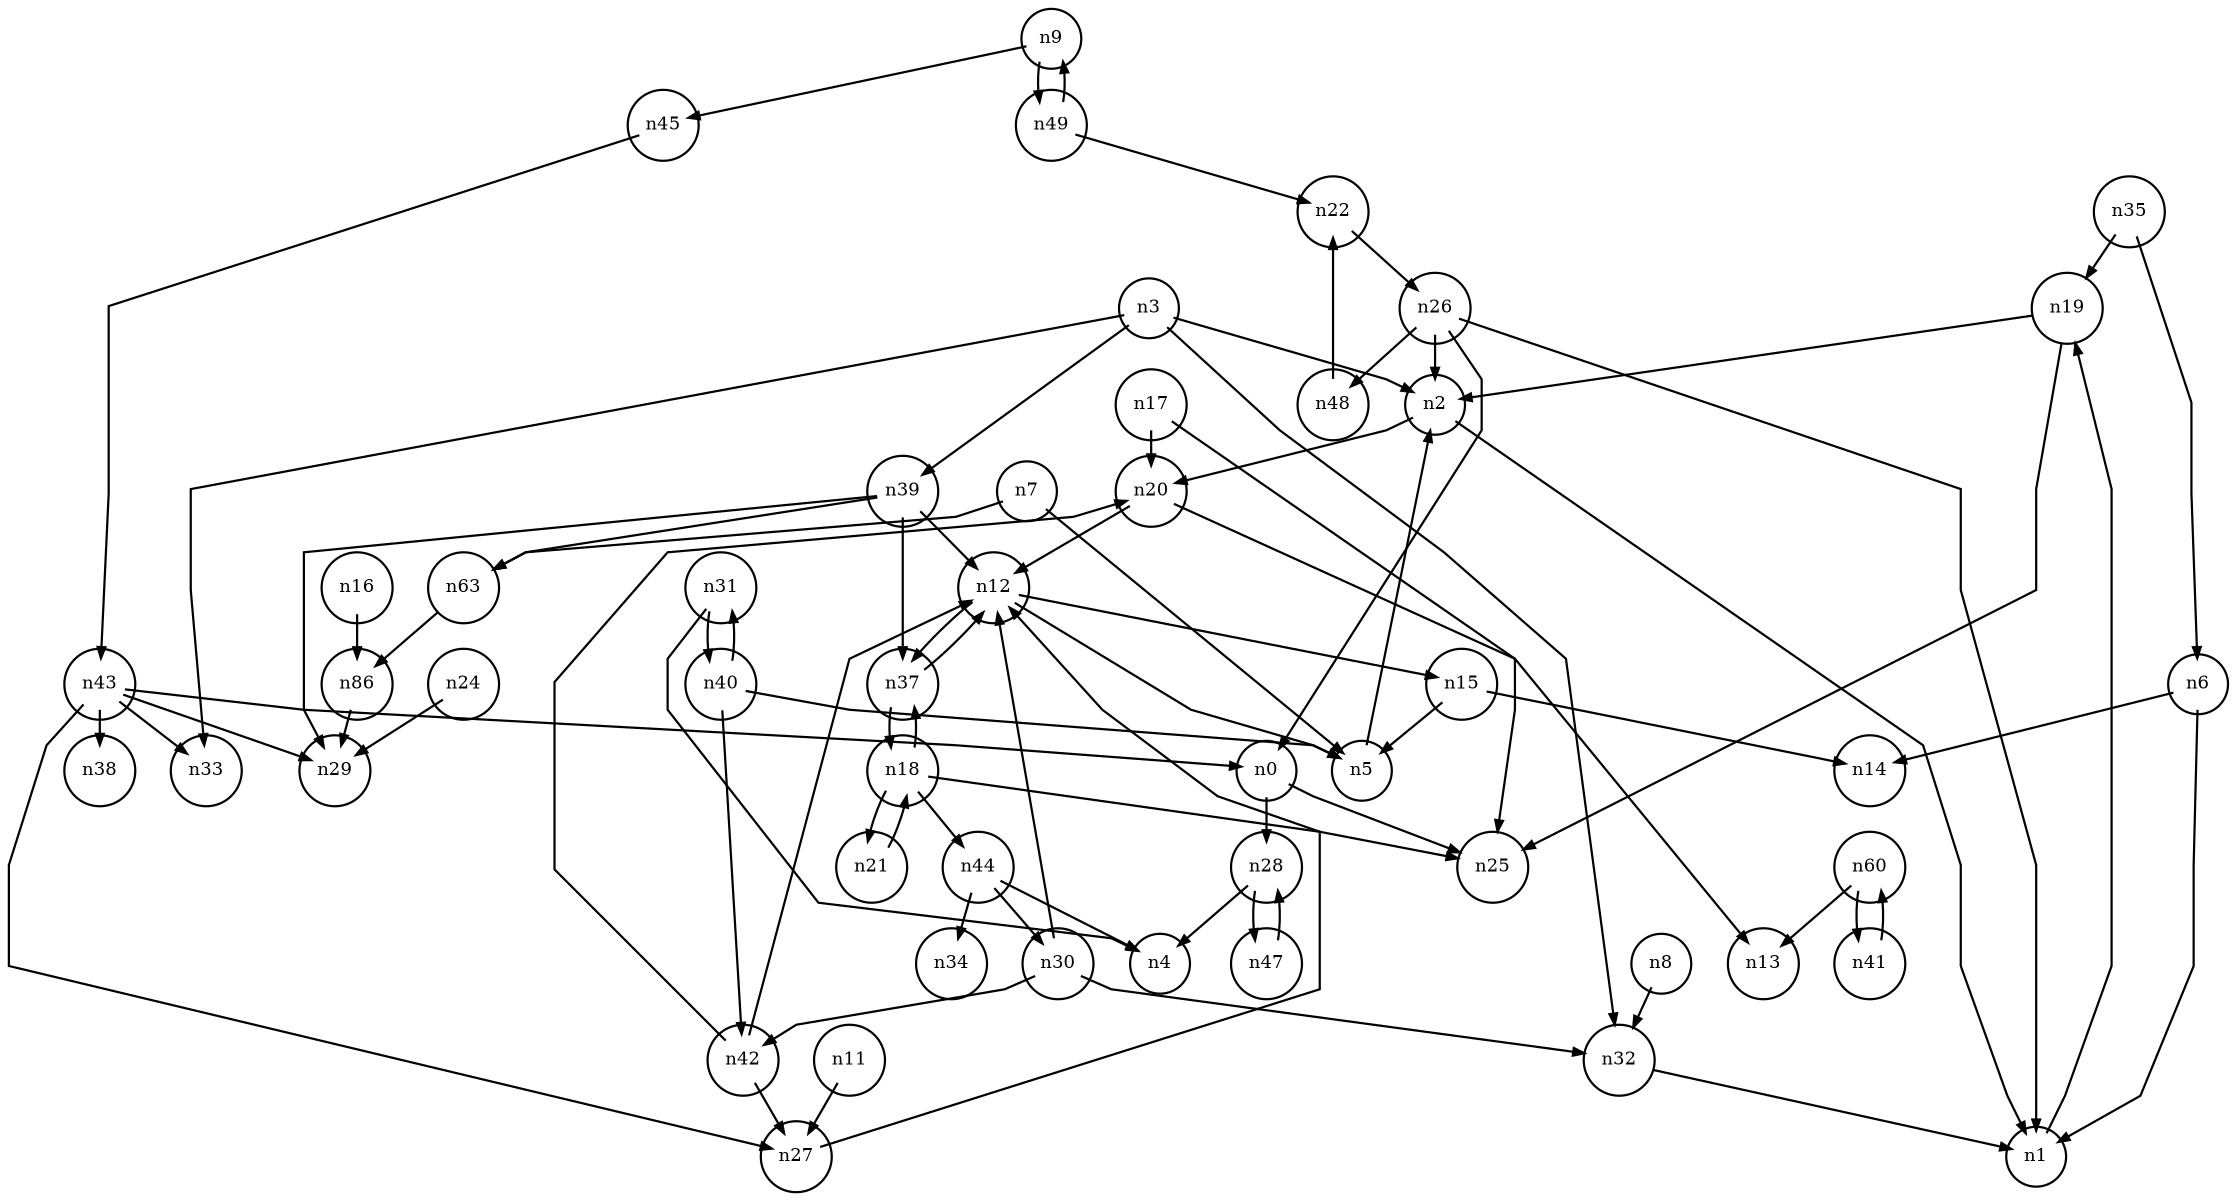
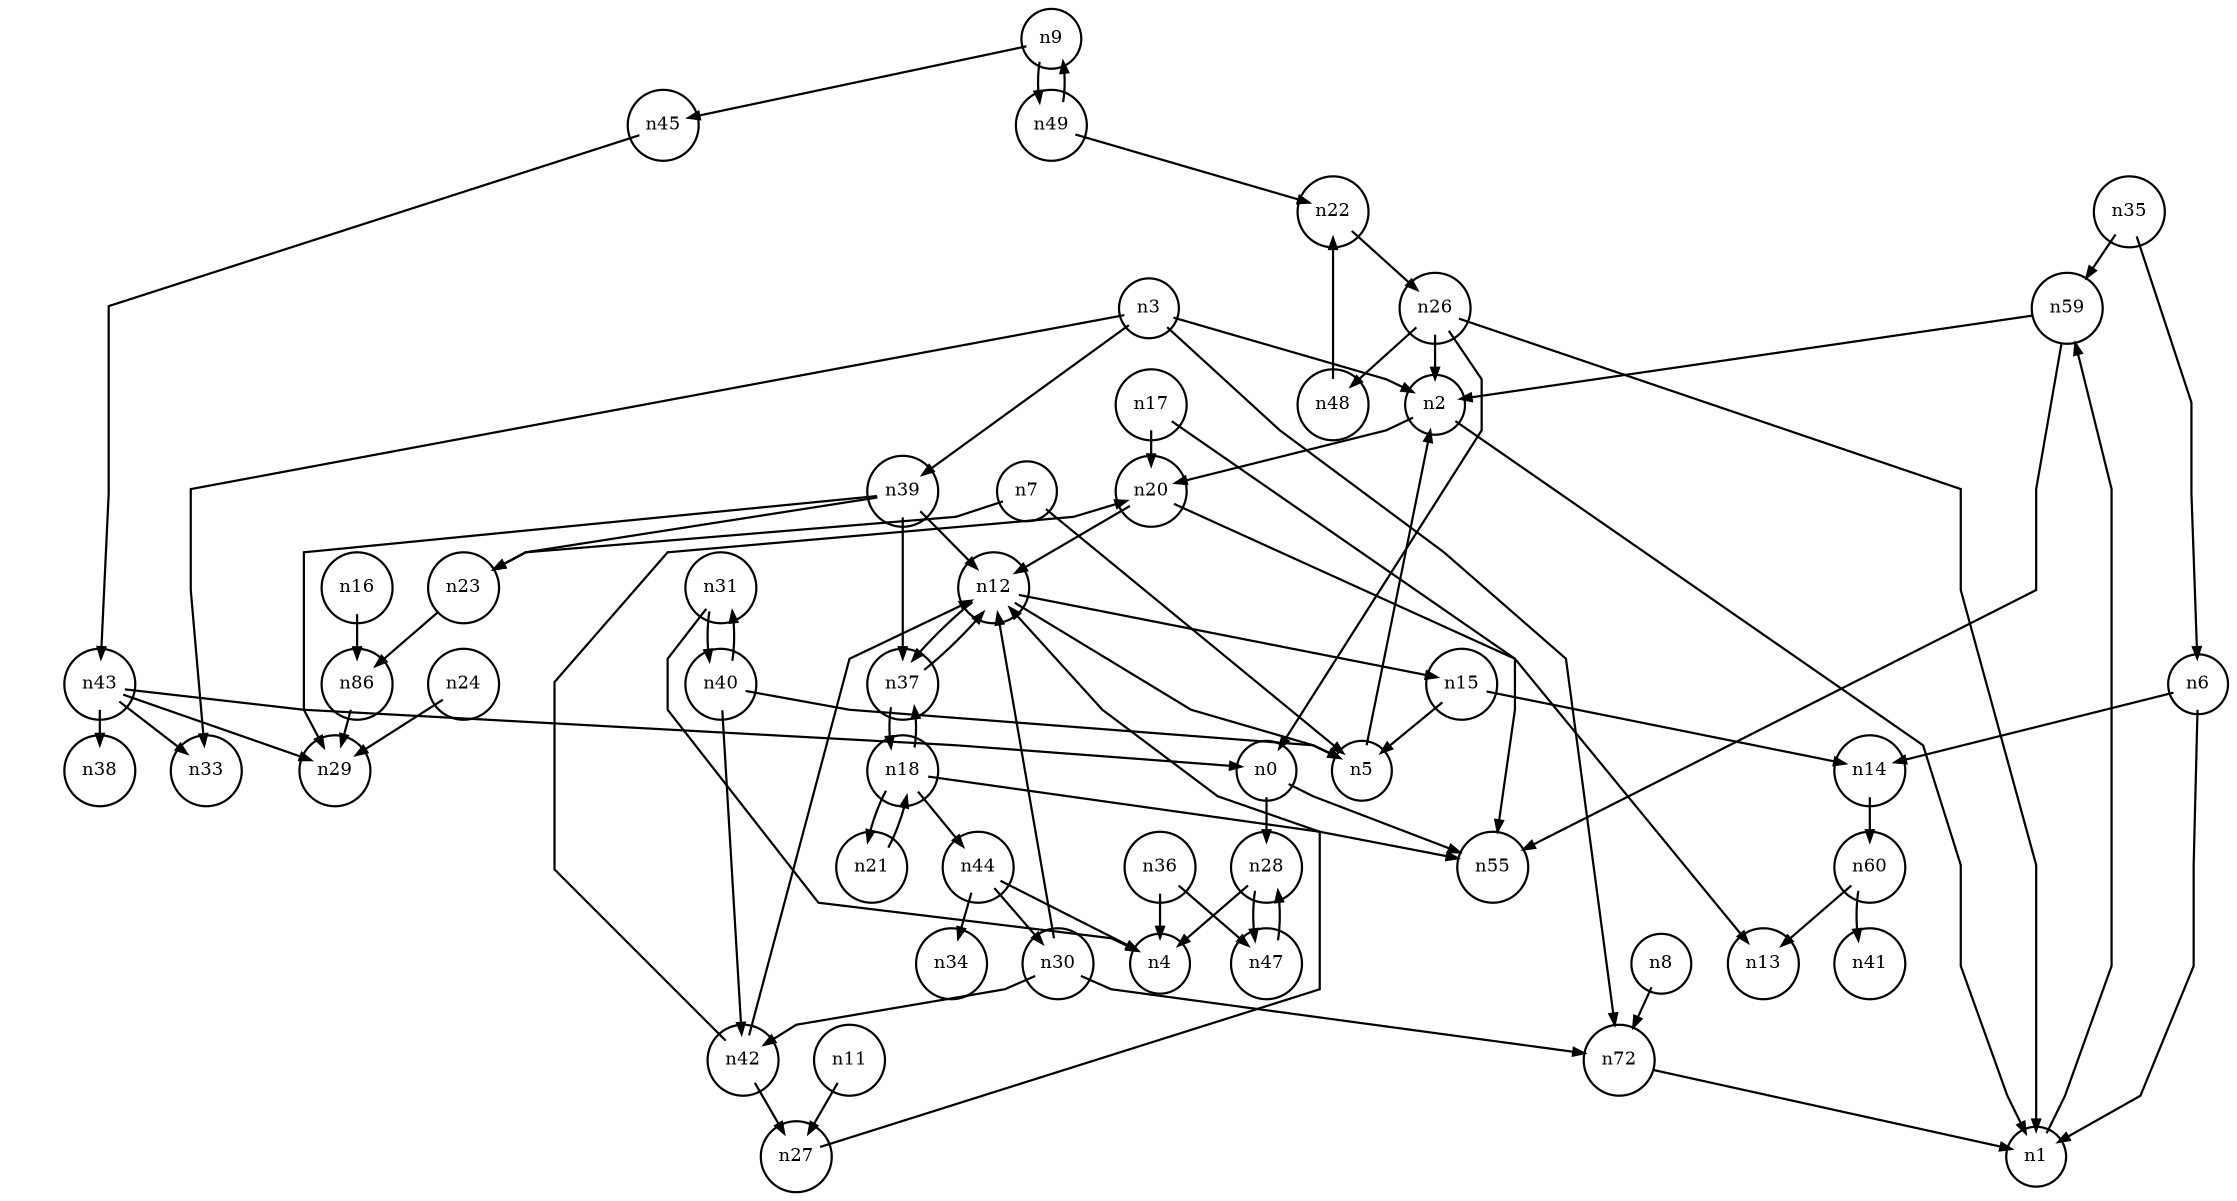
  digraph {
    fontsize=8
    nodesep=0.22
    nodesize=0.16
    ranksep=0.22
    splines=polyline
    node [fixedsize=shape fontsize=8 shape=circle]
    edge [arrowsize=0.5]
    n0 [width=0.32]
-   n25 [width=0.32]
+   n25 [width=0.32 label=n55]
    n28 [width=0.32]
    n4 [width=0.32]
    n47 [width=0.32]
    n1 [width=0.32]
-   n19 [width=0.32]
+   n19 [width=0.32 label=n59]
    n2 [width=0.32]
    n20 [width=0.32]
    n13 [width=0.32]
    n12 [width=0.32]
    n5 [width=0.32]
    n15 [width=0.32]
    n37 [width=0.32]
    n14 [width=0.32]
    n18 [width=0.32]
    n3 [width=0.32]
-   n32 [width=0.32]
+   n32 [width=0.32 label=n72]
    n33 [width=0.32]
    n39 [width=0.32]
-   n23 [width=0.32 label=n63]
+   n23 [width=0.32]
    n29 [width=0.32]
    n46 [label=n86 width=0.32]
    n6 [width=0.32]
    n7 [width=0.32]
    n8 [width=0.32]
    n10 [label=n60 width=0.32]
    n41 [width=0.32]
    n27 [width=0.32]
    n11 [width=0.32]
    n21 [width=0.32]
    n44 [width=0.32]
    n30 [width=0.32]
    n34 [width=0.32]
    n16 [width=0.32]
    n17 [width=0.32]
    n42 [width=0.32]
    n24 [width=0.32]
    n26 [width=0.32]
    n48 [width=0.32]
    n22 [width=0.32]
    n31 [width=0.32]
    n40 [width=0.32]
    n35 [width=0.32]
+   n36 [width=0.32]
    n43 [width=0.32]
    n38 [width=0.32]
    n45 [width=0.32]
    n9 [width=0.32]
    n49 [width=0.32]
    n0 -> n25
    n0 -> n28
    n28 -> n4
    n28 -> n47
    n47 -> n28
    n1 -> n19
    n19 -> n25
    n19 -> n2
    n2 -> n1
    n2 -> n20
    n20 -> n13
    n20 -> n12
    n12 -> n5
    n12 -> n15
    n12 -> n37
    n5 -> n2
    n15 -> n5
    n15 -> n14
    n37 -> n12
    n37 -> n18
    n18 -> n25
    n18 -> n37
    n18 -> n21
    n18 -> n44
    n3 -> n2
    n3 -> n32
    n3 -> n33
    n3 -> n39
    n32 -> n1
    n39 -> n12
    n39 -> n37
    n39 -> n23
    n39 -> n29
    n23 -> n46
    n46 -> n29
    n6 -> n1
    n6 -> n14
    n7 -> n5
    n7 -> n23
    n8 -> n32
    n10 -> n13
    n10 -> n41
-   n41 -> n10
+   n14 -> n10
    n27 -> n12
    n11 -> n27
    n21 -> n18
    n44 -> n4
    n44 -> n30
    n44 -> n34
    n30 -> n12
    n30 -> n32
    n30 -> n42
    n16 -> n46
    n17 -> n25
    n17 -> n20
    n42 -> n20
    n42 -> n12
    n42 -> n27
    n24 -> n29
    n26 -> n0
    n26 -> n1
    n26 -> n2
    n26 -> n48
    n48 -> n22
    n22 -> n26
    n31 -> n4
    n31 -> n40
    n40 -> n5
    n40 -> n42
    n40 -> n31
    n35 -> n19
    n35 -> n6
+   n36 -> n4
+   n36 -> n47
    n43 -> n0
    n43 -> n33
    n43 -> n29
-   n43 -> n27
    n43 -> n38
    n45 -> n43
    n9 -> n45
    n9 -> n49
    n49 -> n22
    n49 -> n9
  }
